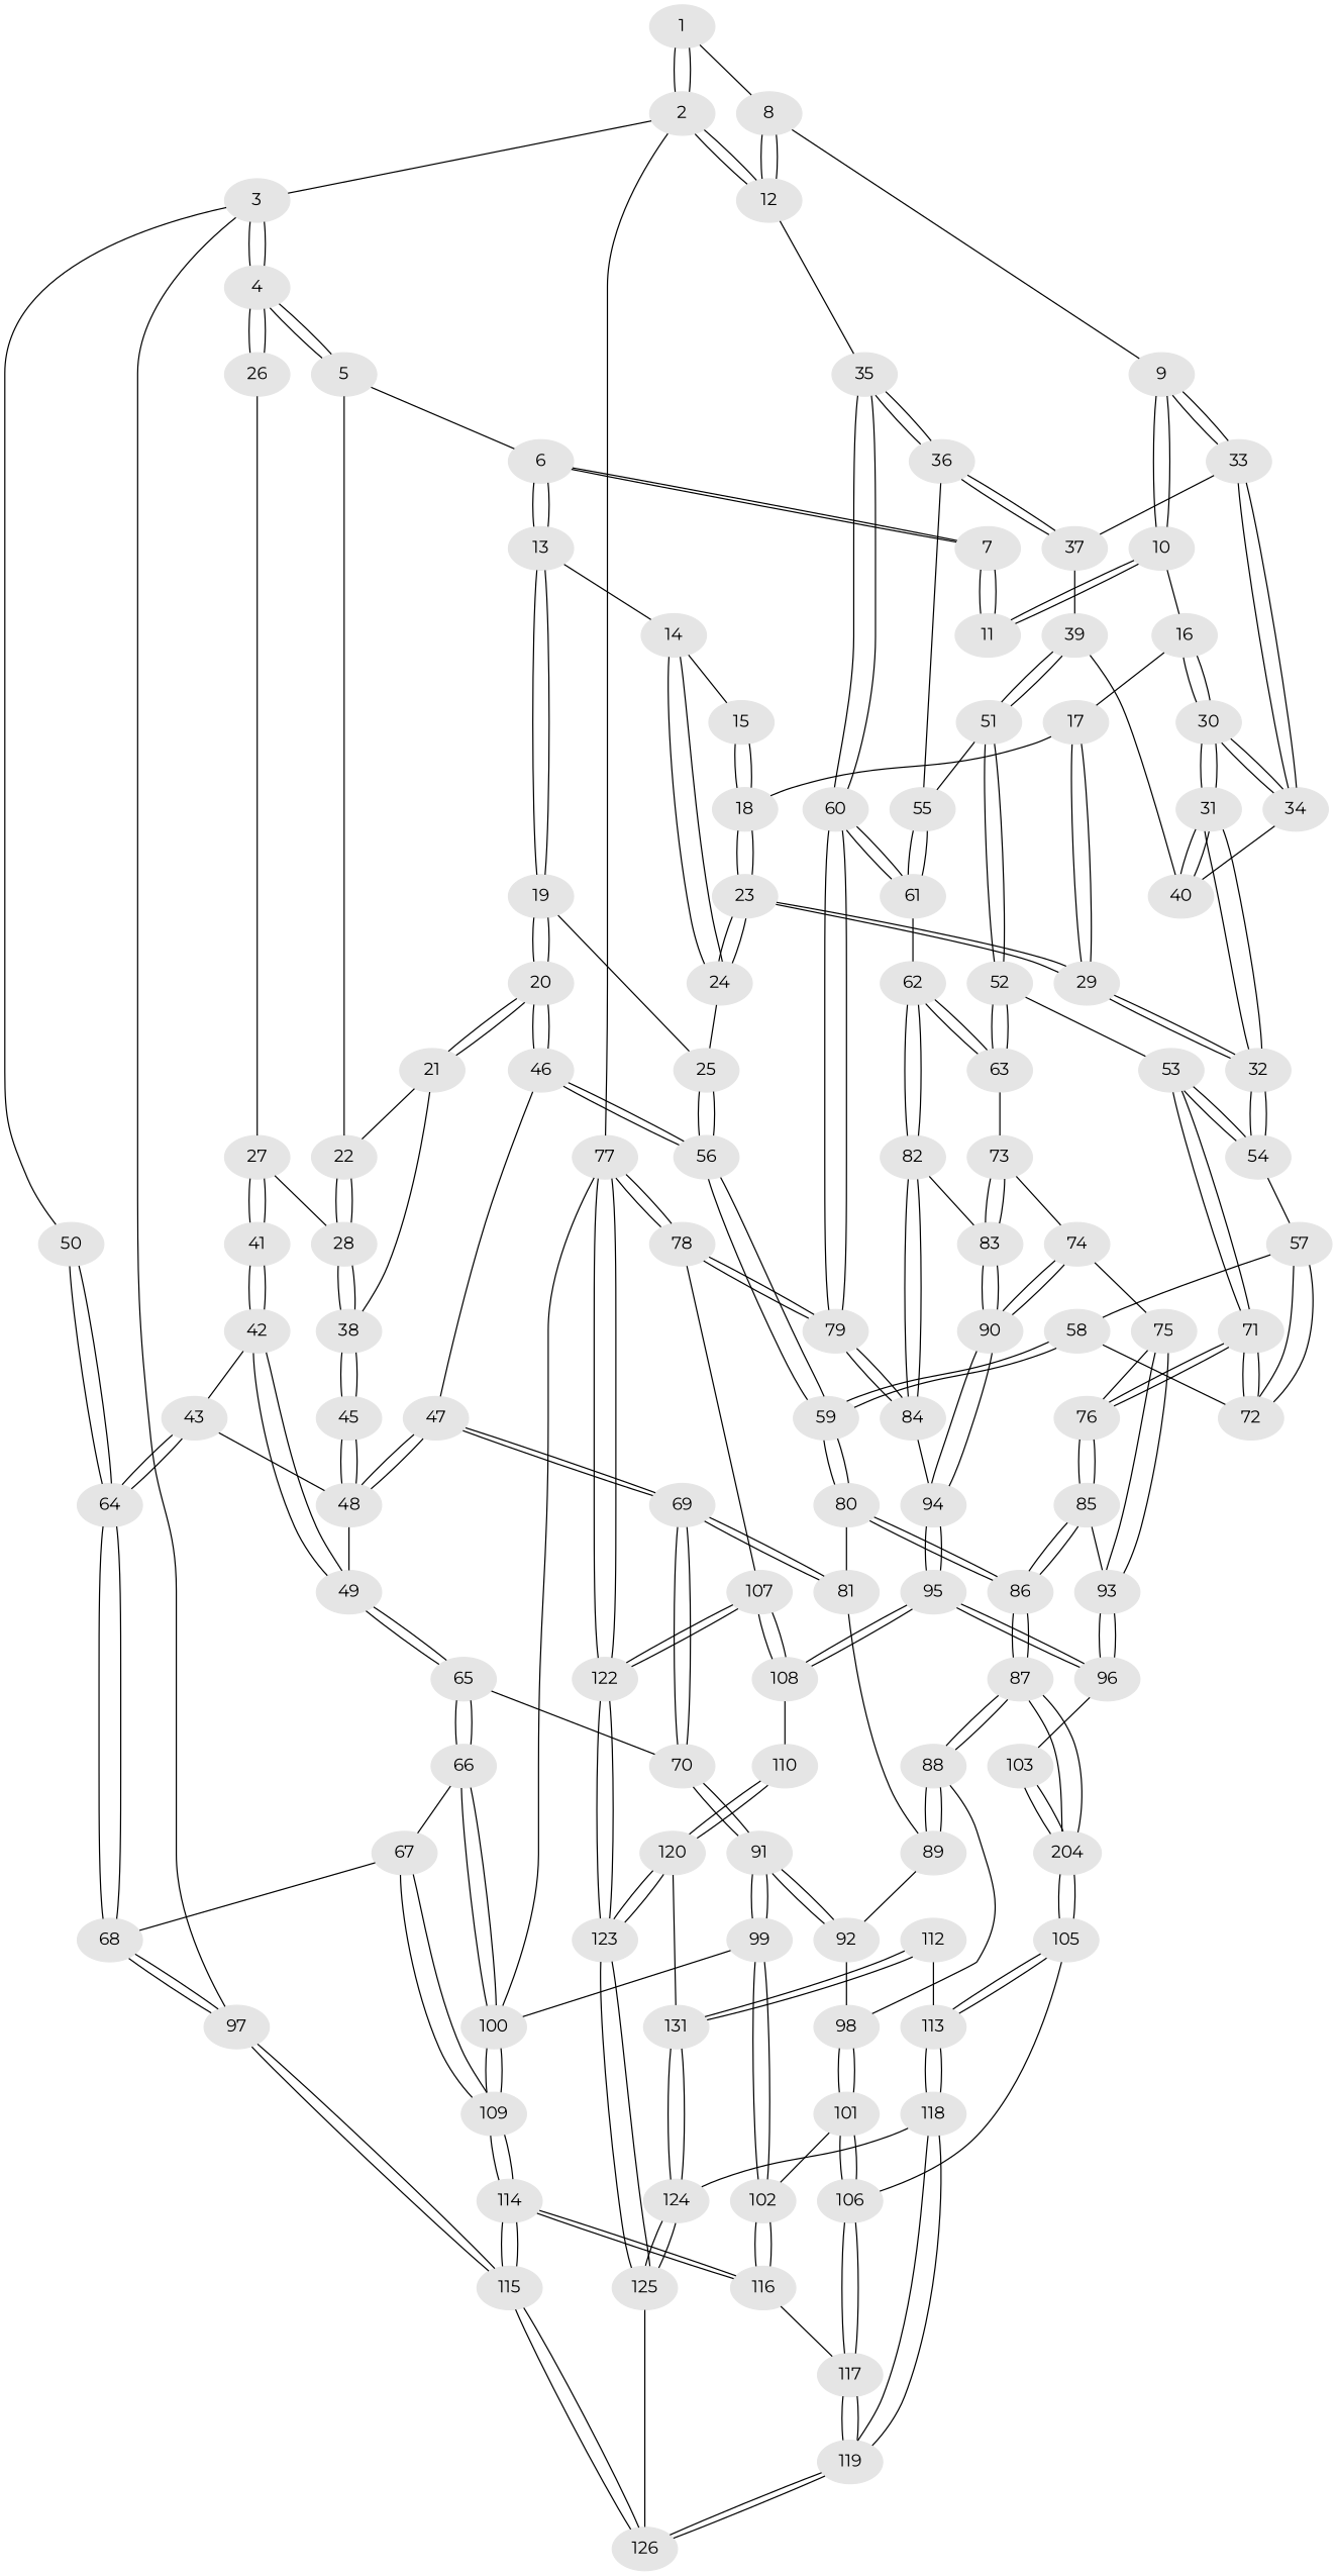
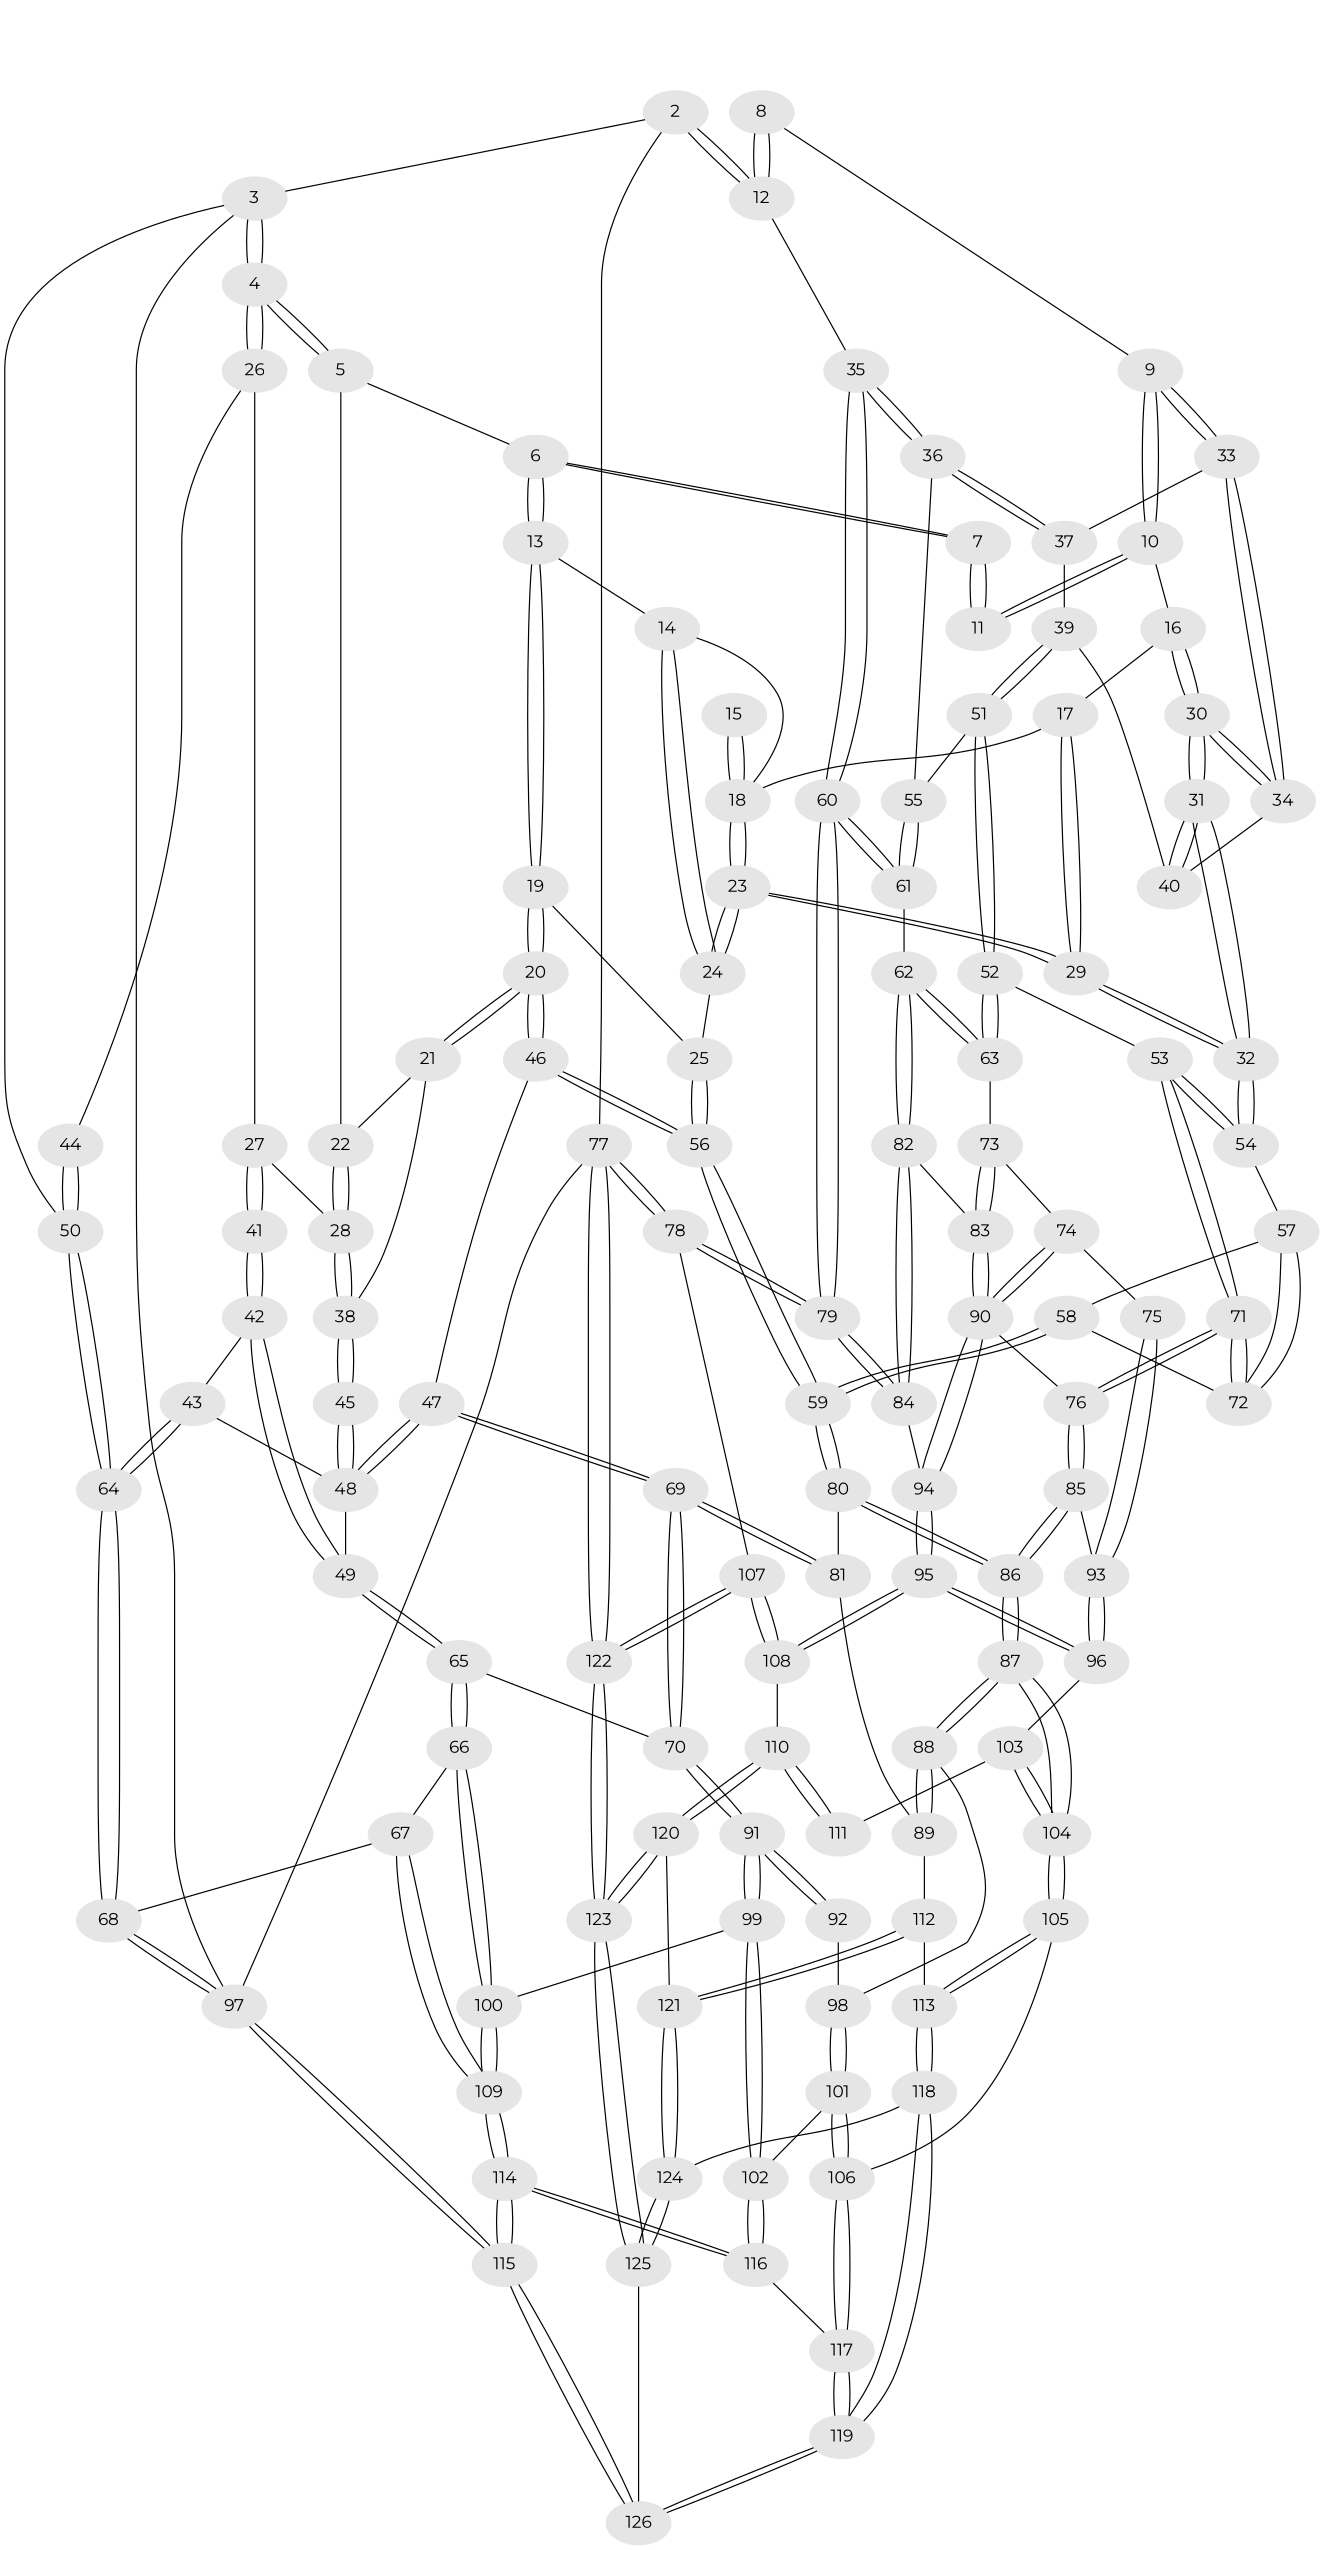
  graph {
    fontname=Montserrat
    node [color=gray90 fontname=Montserrat style=filled]
    edge [fontname=Montserrat]
-   1
    2
    8
    3
    12
    77
    9
    4
    50
    97
    35
    78
    122
    5
    26
    64
    115
    6
    22
    27
+   44
    7
    13
    28
    11
    14
    19
    10
    33
    16
    34
    37
    17
    30
    36
    60
    15
    24
    20
    25
    18
    23
    29
    31
    32
    21
    46
    56
    38
    47
    45
    59
    41
    42
    54
    40
    57
    39
    55
    61
    79
    51
    48
    52
    43
    49
    65
    68
    69
    70
    81
    66
    53
    63
    71
    73
    72
    76
    58
    62
    80
    86
    84
    82
    83
    74
    67
    100
    91
    109
    114
    89
    92
    99
    85
    75
    90
    93
    94
    96
    107
    123
    108
    87
    95
    88
-   104 [label=204]
+   104
    98
    105
    101
    102
    103
    110
+   111
    126
    106
    116
    117
    113
    118
    119
    120
-   121 [label=131]
+   121
    112
    124
    125
-   1 -- 2
-   1 -- 2
-   1 -- 8
    2 -- 3
    2 -- 12
    2 -- 12
    2 -- 77
    8 -- 12
    8 -- 12
    8 -- 9
    3 -- 4
    3 -- 4
    3 -- 50
    3 -- 97
    12 -- 35
-   77 -- 100
+   77 -- 97
    77 -- 78
    77 -- 78
    77 -- 122
    77 -- 122
    9 -- 10
    9 -- 10
    9 -- 33
    9 -- 33
    4 -- 5
    4 -- 5
    4 -- 26
    4 -- 26
    50 -- 64
    50 -- 64
    97 -- 115
    97 -- 115
    35 -- 36
    35 -- 36
    35 -- 60
    35 -- 60
    78 -- 79
    78 -- 79
    78 -- 107
    122 -- 123
    122 -- 123
    5 -- 6
    5 -- 22
    26 -- 27
+   26 -- 44
    64 -- 68
    64 -- 68
    115 -- 126
    115 -- 126
    6 -- 7
    6 -- 7
    6 -- 13
    6 -- 13
    22 -- 28
    22 -- 28
    27 -- 28
    27 -- 41
    27 -- 41
+   44 -- 50
+   44 -- 50
    7 -- 11
    7 -- 11
    13 -- 14
    13 -- 19
    13 -- 19
    28 -- 38
    28 -- 38
-   14 -- 15
+   14 -- 18
    14 -- 24
    14 -- 24
    19 -- 20
    19 -- 20
    19 -- 25
    10 -- 11
    10 -- 11
    10 -- 16
    33 -- 34
    33 -- 34
    33 -- 37
    16 -- 17
    16 -- 30
    16 -- 30
    34 -- 40
    37 -- 39
    17 -- 18
    17 -- 29
    17 -- 29
    30 -- 34
    30 -- 34
    30 -- 31
    30 -- 31
    36 -- 37
    36 -- 37
    36 -- 55
    60 -- 61
    60 -- 61
    60 -- 79
    60 -- 79
    15 -- 18
    15 -- 18
    24 -- 25
    20 -- 21
    20 -- 21
    20 -- 46
    20 -- 46
    25 -- 56
    25 -- 56
    18 -- 23
    18 -- 23
    23 -- 24
    23 -- 24
    23 -- 29
    23 -- 29
    29 -- 32
    29 -- 32
    31 -- 32
    31 -- 32
    31 -- 40
    31 -- 40
    32 -- 54
    32 -- 54
    21 -- 22
    21 -- 38
    46 -- 56
    46 -- 56
    46 -- 47
    56 -- 59
    56 -- 59
    38 -- 45
    38 -- 45
    47 -- 48
    47 -- 48
    47 -- 69
    47 -- 69
    45 -- 48
    45 -- 48
    59 -- 80
    59 -- 80
    41 -- 42
    41 -- 42
    42 -- 43
    42 -- 49
    42 -- 49
    54 -- 57
    57 -- 72
    57 -- 72
    57 -- 58
    39 -- 40
    39 -- 51
    39 -- 51
    55 -- 61
    55 -- 61
    61 -- 62
    79 -- 84
    79 -- 84
    51 -- 55
    51 -- 52
    51 -- 52
    48 -- 49
    52 -- 53
    52 -- 63
    52 -- 63
    43 -- 64
    43 -- 64
    43 -- 48
    49 -- 65
    49 -- 65
    65 -- 70
    65 -- 66
    65 -- 66
    68 -- 97
    68 -- 97
    69 -- 70
    69 -- 70
    69 -- 81
    69 -- 81
    70 -- 91
    70 -- 91
    81 -- 89
    66 -- 67
    66 -- 100
    66 -- 100
    53 -- 54
    53 -- 54
    53 -- 71
    53 -- 71
    63 -- 73
    71 -- 72
    71 -- 72
    71 -- 76
    71 -- 76
    73 -- 83
    73 -- 83
    73 -- 74
    76 -- 85
    76 -- 85
    58 -- 59
    58 -- 59
    58 -- 72
    62 -- 63
    62 -- 63
    62 -- 82
    62 -- 82
    80 -- 81
    80 -- 86
    80 -- 86
    86 -- 87
    86 -- 87
    84 -- 94
    82 -- 84
    82 -- 84
    82 -- 83
    83 -- 90
    83 -- 90
    74 -- 75
    74 -- 90
    74 -- 90
    67 -- 68
    67 -- 109
    67 -- 109
    100 -- 109
    100 -- 109
    91 -- 92
    91 -- 92
    91 -- 99
    91 -- 99
    109 -- 114
    109 -- 114
    114 -- 115
    114 -- 115
    114 -- 116
    114 -- 116
-   89 -- 92
+   89 -- 112
    92 -- 98
    99 -- 100
    99 -- 102
    99 -- 102
    85 -- 86
    85 -- 86
    85 -- 93
-   75 -- 76
+   90 -- 76
    75 -- 93
    75 -- 93
    90 -- 94
    90 -- 94
    93 -- 96
    93 -- 96
    94 -- 95
    94 -- 95
    96 -- 103
    107 -- 122
    107 -- 122
    107 -- 108
    107 -- 108
    123 -- 125
    123 -- 125
    108 -- 110
    87 -- 88
    87 -- 88
    87 -- 104
    87 -- 104
    95 -- 96
    95 -- 96
    95 -- 108
    95 -- 108
    88 -- 89
    88 -- 89
    88 -- 98
    104 -- 105
    104 -- 105
    98 -- 101
    98 -- 101
    105 -- 106
    105 -- 113
    105 -- 113
    101 -- 102
    101 -- 106
    101 -- 106
    102 -- 116
    102 -- 116
    103 -- 104
    103 -- 104
+   103 -- 111
+   110 -- 111
+   110 -- 111
    110 -- 120
    110 -- 120
    106 -- 117
    106 -- 117
    116 -- 117
    117 -- 119
    117 -- 119
    113 -- 118
    113 -- 118
    118 -- 119
    118 -- 119
    118 -- 124
    119 -- 126
    119 -- 126
    120 -- 123
    120 -- 123
    120 -- 121
    121 -- 124
    121 -- 124
    112 -- 113
    112 -- 121
    112 -- 121
    124 -- 125
    124 -- 125
    125 -- 126
  }
